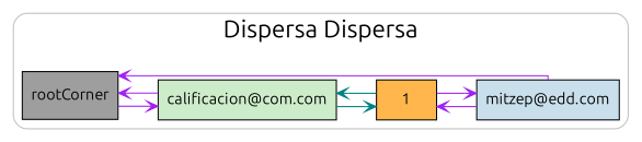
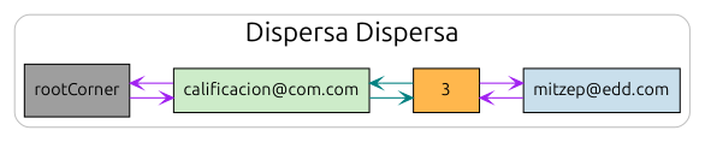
  digraph {
    bgcolor=white
    fontname=Ubuntu
    rankdir=LR
    splines=ortho
    node [fontname=Ubuntu shape=box style=filled]
    edge [arrowhead=vee color=purple fontname=Ubuntu]
    rootCorner [fillcolor="#9E9E9E" height=0.6 width=0.8]
    n2 [fillcolor="#C9DFEC" label="mitzep@edd.com"]
    n3 [fillcolor="#CDECC9" label="calificacion@com.com"]
-   n4 [fillcolor="#FFB74D" label=1]
+   n4 [fillcolor="#FFB74D" label=3]
    subgraph cluster_1 {
      color="#C0C0C0"
      fontsize=22
      label="Dispersa Dispersa"
      labelloc=top
      style=rounded
      rootCorner
      n2
      n3
      n4
    }
    rootCorner -> n3
-   n2 -> rootCorner
    n2 -> n4
    n3 -> rootCorner
    n3 -> n4 [color=teal]
    n4 -> n2
    n4 -> n3 [color=teal]
  }
